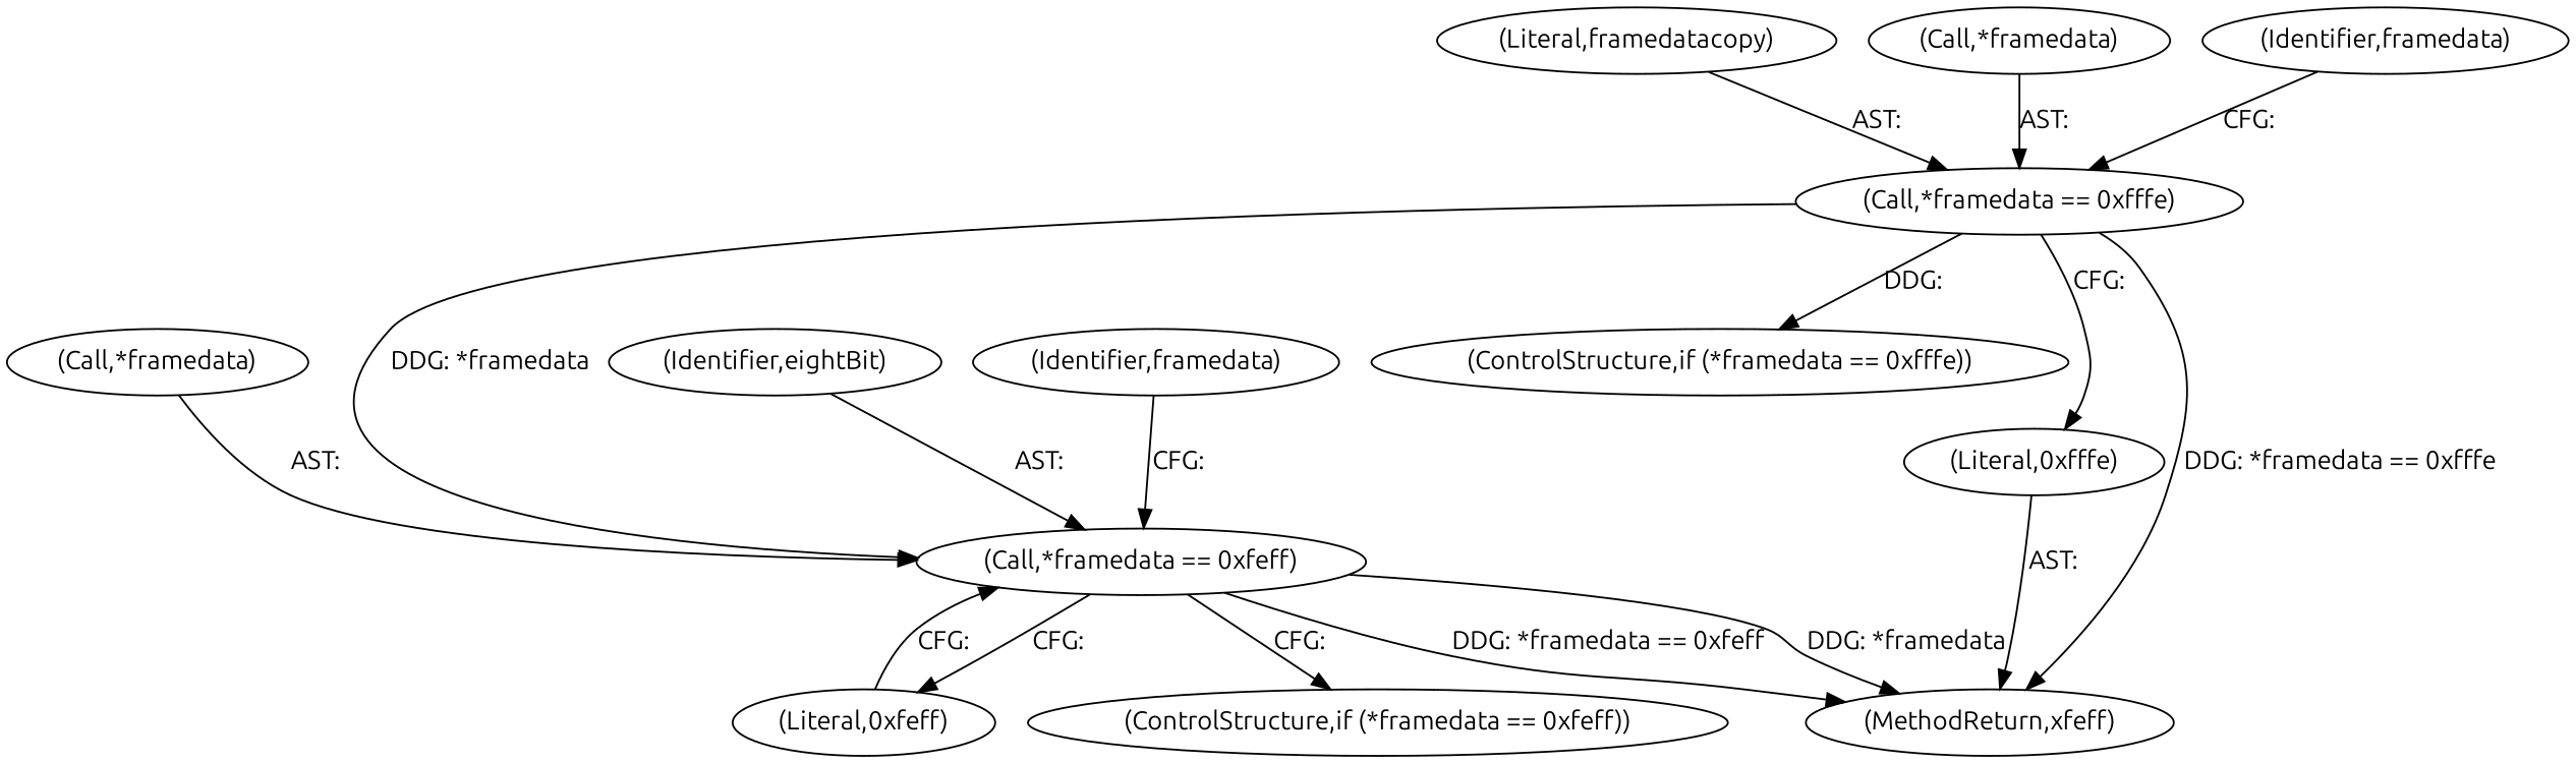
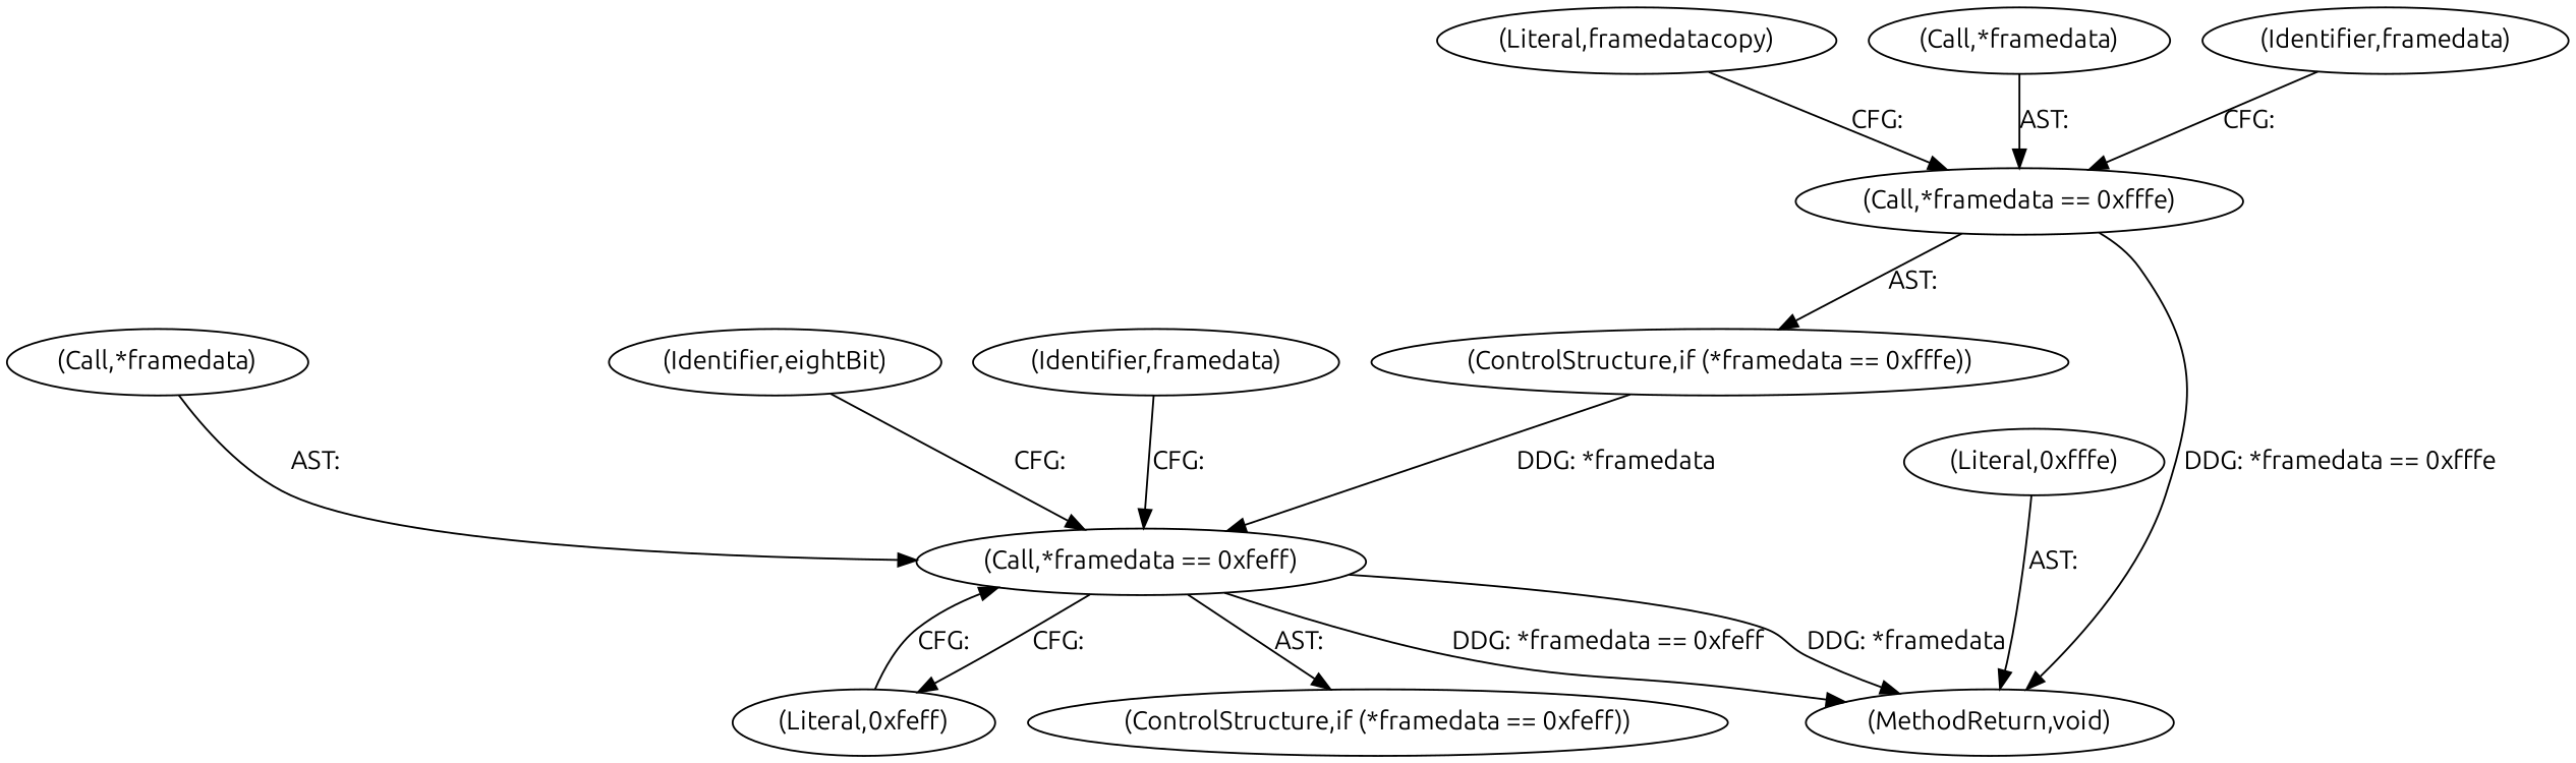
  digraph {
    fontname=Ubuntu
    node [fontname=Ubuntu]
    edge [fontname=Ubuntu]
    n1 [label="(Call,*framedata == 0xfffe)"]
    n2 [label="(Call,*framedata == 0xfeff)"]
-   n3 [label="(MethodReturn,xfeff)"]
+   n3 [label="(MethodReturn,void)"]
    n4 [label="(Literal,0xfffe)"]
    n5 [label="(ControlStructure,if (*framedata == 0xfffe))"]
    n6 [label="(Literal,0xfeff)"]
    n7 [label="(ControlStructure,if (*framedata == 0xfeff))"]
    n8 [label="(Literal,framedatacopy)"]
    n9 [label="(Identifier,eightBit)"]
    n10 [label="(Call,*framedata)"]
    n11 [label="(Identifier,framedata)"]
    n12 [label="(Identifier,framedata)"]
    n13 [label="(Call,*framedata)"]
-   n1 -> n2 [label="DDG: *framedata"]
+   n5 -> n2 [label="DDG: *framedata"]
    n1 -> n3 [label="DDG: *framedata == 0xfffe"]
-   n1 -> n4 [label="CFG: "]
-   n1 -> n5 [label="DDG: "]
+   n1 -> n5 [label="AST: "]
    n2 -> n3 [label="DDG: *framedata == 0xfeff"]
    n2 -> n3 [label="DDG: *framedata"]
    n2 -> n6 [label="CFG: "]
-   n2 -> n7 [label="CFG: "]
+   n2 -> n7 [label="AST: "]
    n4 -> n3 [label="AST: "]
    n6 -> n2 [label="CFG: "]
-   n8 -> n1 [label="AST: "]
-   n9 -> n2 [label="AST: "]
+   n8 -> n1 [label="CFG: "]
+   n9 -> n2 [label="CFG: "]
    n10 -> n1 [label="AST: "]
    n11 -> n2 [label="CFG: "]
    n12 -> n1 [label="CFG: "]
    n13 -> n2 [label="AST: "]
  }
